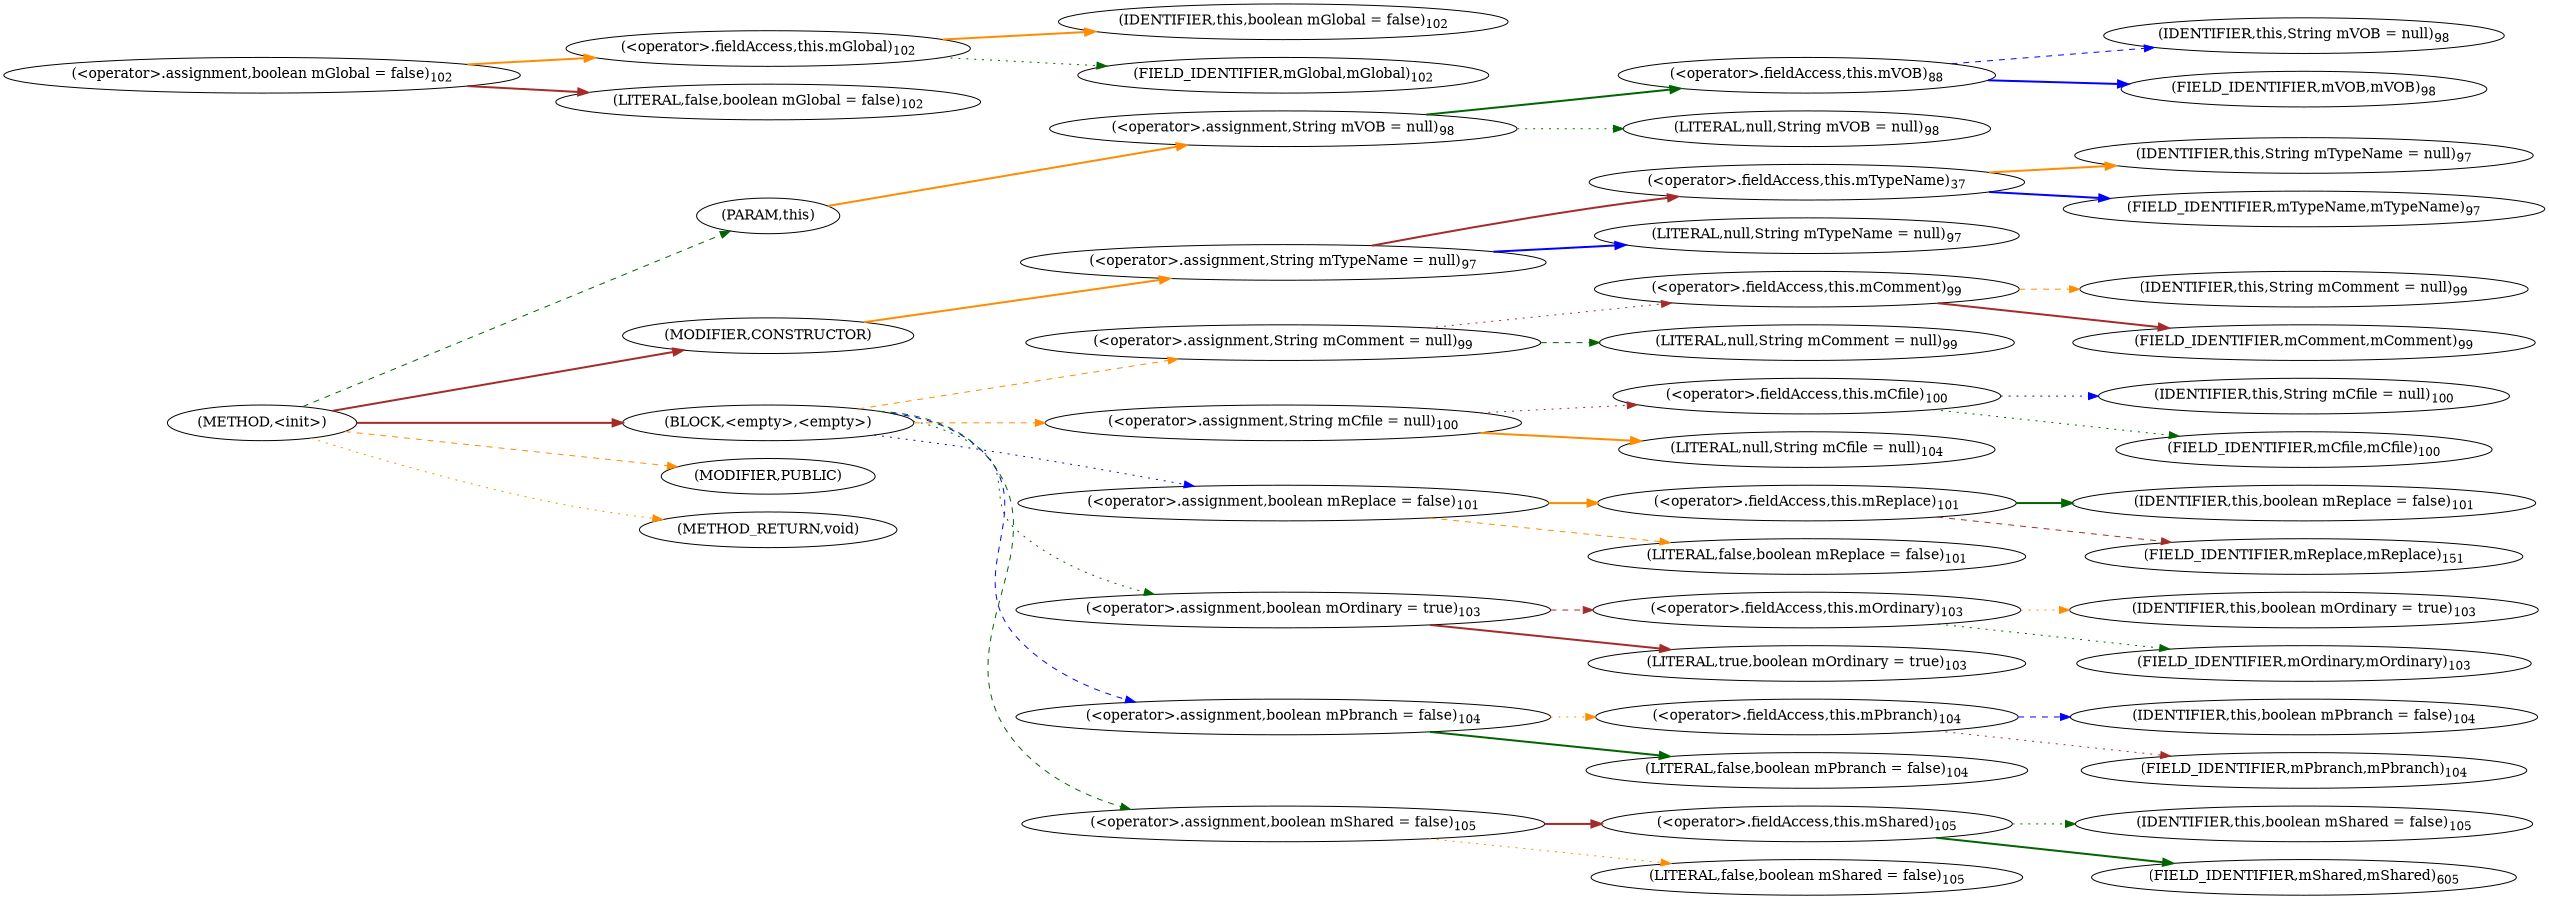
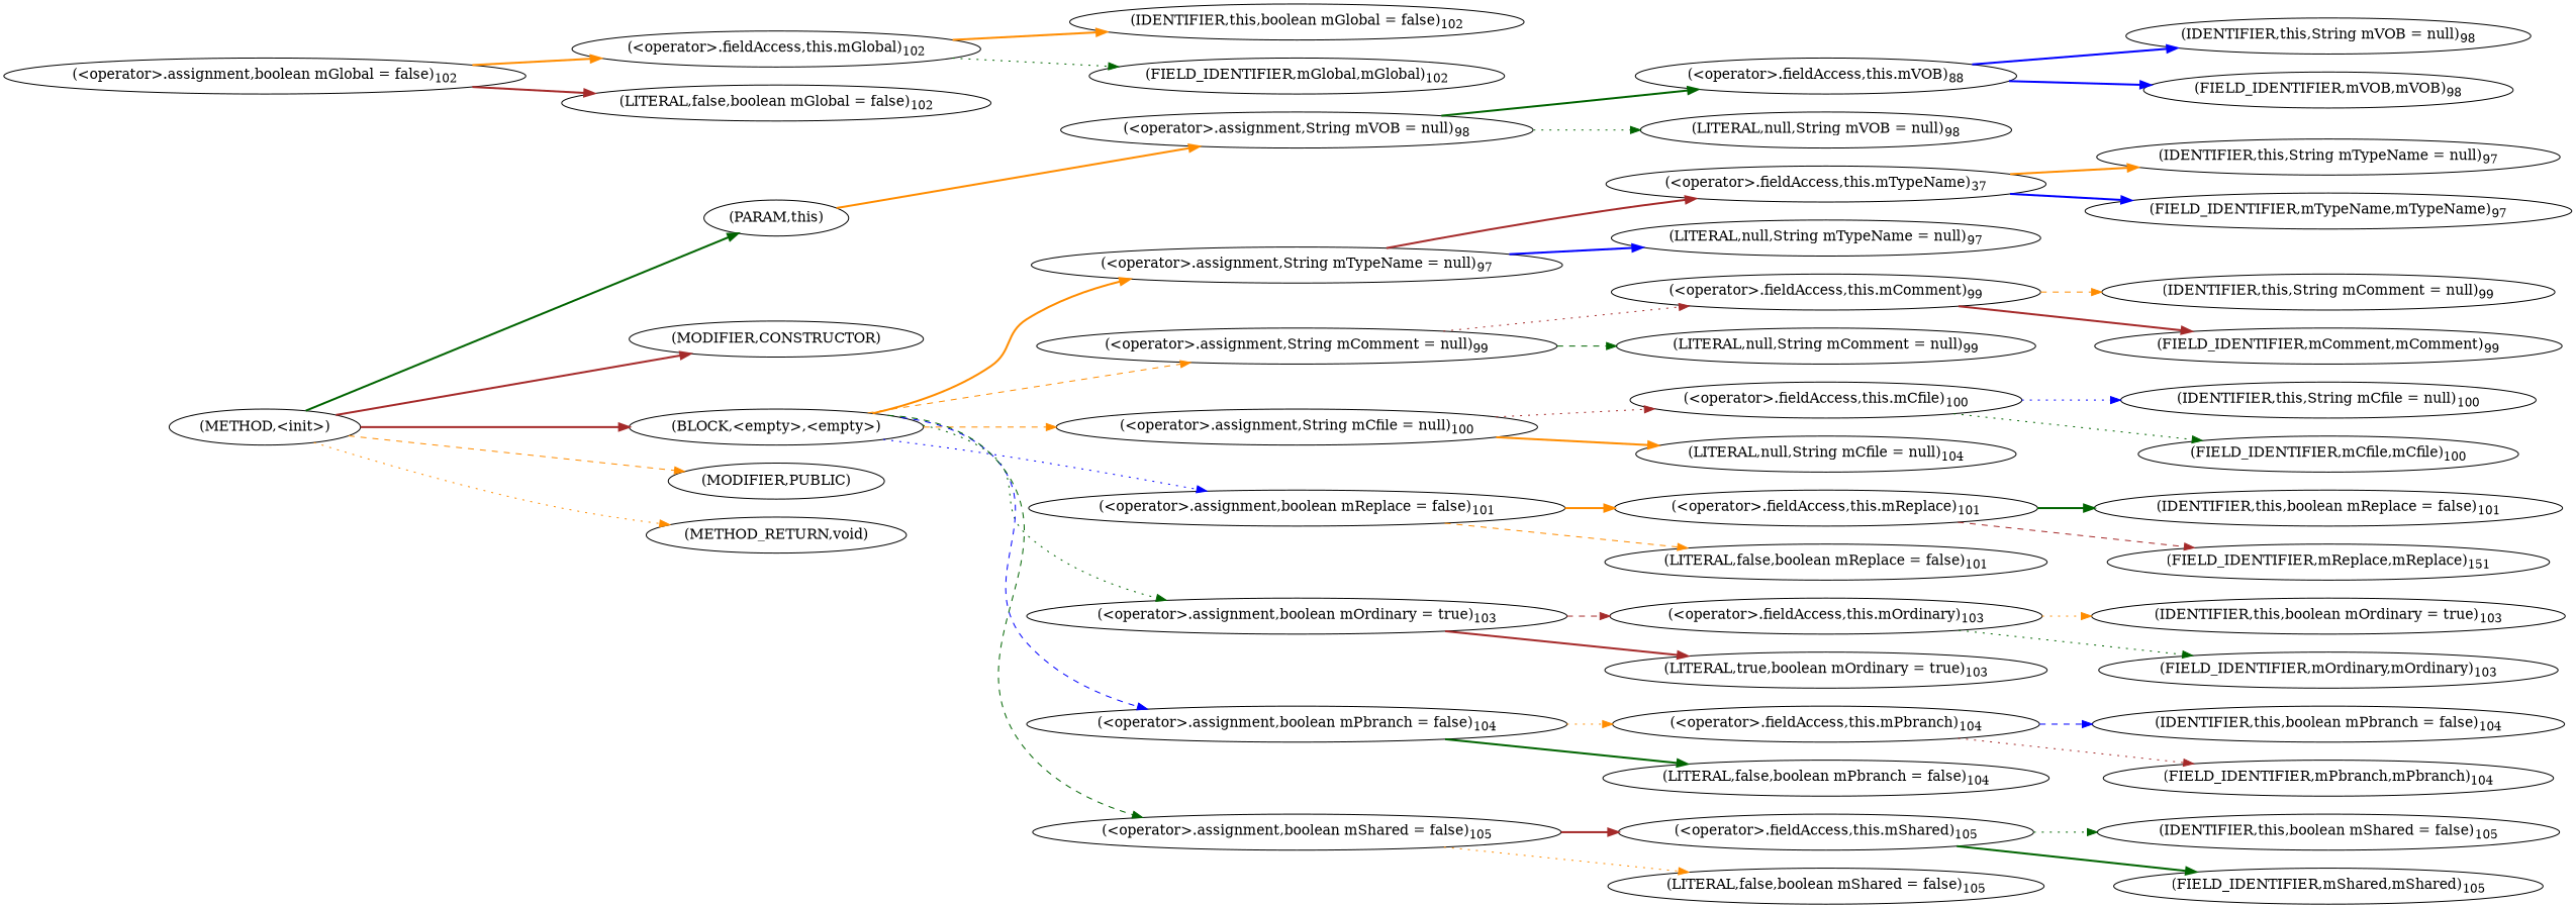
  digraph {
    rankdir=LR
    edge [color=darkorange style=bold]
    n1 [label=<(METHOD,&lt;init&gt;)>]
    n2 [label=<(PARAM,this)>]
    n3 [label=<(BLOCK,&lt;empty&gt;,&lt;empty&gt;)>]
    n4 [label=<(MODIFIER,CONSTRUCTOR)>]
    n5 [label=<(MODIFIER,PUBLIC)>]
    n6 [label=<(METHOD_RETURN,void)>]
    n7 [label=<(&lt;operator&gt;.assignment,String mVOB = null)<SUB>98</SUB>>]
    n8 [label=<(&lt;operator&gt;.assignment,String mTypeName = null)<SUB>97</SUB>>]
    n9 [label=<(&lt;operator&gt;.assignment,String mComment = null)<SUB>99</SUB>>]
    n10 [label=<(&lt;operator&gt;.assignment,String mCfile = null)<SUB>100</SUB>>]
    n11 [label=<(&lt;operator&gt;.assignment,boolean mReplace = false)<SUB>101</SUB>>]
    n12 [label=<(&lt;operator&gt;.assignment,boolean mOrdinary = true)<SUB>103</SUB>>]
    n13 [label=<(&lt;operator&gt;.assignment,boolean mPbranch = false)<SUB>104</SUB>>]
    n14 [label=<(&lt;operator&gt;.assignment,boolean mShared = false)<SUB>105</SUB>>]
    n15 [label=<(&lt;operator&gt;.fieldAccess,this.mTypeName)<SUB>37</SUB>>]
    n16 [label=<(LITERAL,null,String mTypeName = null)<SUB>97</SUB>>]
    n17 [label=<(&lt;operator&gt;.fieldAccess,this.mVOB)<SUB>88</SUB>>]
    n18 [label=<(LITERAL,null,String mVOB = null)<SUB>98</SUB>>]
    n19 [label=<(&lt;operator&gt;.fieldAccess,this.mComment)<SUB>99</SUB>>]
    n20 [label=<(LITERAL,null,String mComment = null)<SUB>99</SUB>>]
    n21 [label=<(&lt;operator&gt;.fieldAccess,this.mCfile)<SUB>100</SUB>>]
    n22 [label=<(LITERAL,null,String mCfile = null)<SUB>104</SUB>>]
    n23 [label=<(&lt;operator&gt;.fieldAccess,this.mReplace)<SUB>101</SUB>>]
    n24 [label=<(LITERAL,false,boolean mReplace = false)<SUB>101</SUB>>]
    n25 [label=<(&lt;operator&gt;.assignment,boolean mGlobal = false)<SUB>102</SUB>>]
    n26 [label=<(&lt;operator&gt;.fieldAccess,this.mGlobal)<SUB>102</SUB>>]
    n27 [label=<(LITERAL,false,boolean mGlobal = false)<SUB>102</SUB>>]
    n28 [label=<(&lt;operator&gt;.fieldAccess,this.mOrdinary)<SUB>103</SUB>>]
    n29 [label=<(LITERAL,true,boolean mOrdinary = true)<SUB>103</SUB>>]
    n30 [label=<(&lt;operator&gt;.fieldAccess,this.mPbranch)<SUB>104</SUB>>]
    n31 [label=<(LITERAL,false,boolean mPbranch = false)<SUB>104</SUB>>]
    n32 [label=<(&lt;operator&gt;.fieldAccess,this.mShared)<SUB>105</SUB>>]
    n33 [label=<(LITERAL,false,boolean mShared = false)<SUB>105</SUB>>]
    n34 [label=<(IDENTIFIER,this,String mTypeName = null)<SUB>97</SUB>>]
    n35 [label=<(FIELD_IDENTIFIER,mTypeName,mTypeName)<SUB>97</SUB>>]
    n36 [label=<(IDENTIFIER,this,String mVOB = null)<SUB>98</SUB>>]
    n37 [label=<(FIELD_IDENTIFIER,mVOB,mVOB)<SUB>98</SUB>>]
    n38 [label=<(IDENTIFIER,this,String mComment = null)<SUB>99</SUB>>]
    n39 [label=<(FIELD_IDENTIFIER,mComment,mComment)<SUB>99</SUB>>]
    n40 [label=<(IDENTIFIER,this,String mCfile = null)<SUB>100</SUB>>]
    n41 [label=<(FIELD_IDENTIFIER,mCfile,mCfile)<SUB>100</SUB>>]
    n42 [label=<(IDENTIFIER,this,boolean mReplace = false)<SUB>101</SUB>>]
    n43 [label=<(FIELD_IDENTIFIER,mReplace,mReplace)<SUB>151</SUB>>]
    n44 [label=<(IDENTIFIER,this,boolean mGlobal = false)<SUB>102</SUB>>]
    n45 [label=<(FIELD_IDENTIFIER,mGlobal,mGlobal)<SUB>102</SUB>>]
    n46 [label=<(IDENTIFIER,this,boolean mOrdinary = true)<SUB>103</SUB>>]
    n47 [label=<(FIELD_IDENTIFIER,mOrdinary,mOrdinary)<SUB>103</SUB>>]
    n48 [label=<(IDENTIFIER,this,boolean mPbranch = false)<SUB>104</SUB>>]
    n49 [label=<(FIELD_IDENTIFIER,mPbranch,mPbranch)<SUB>104</SUB>>]
    n50 [label=<(IDENTIFIER,this,boolean mShared = false)<SUB>105</SUB>>]
-   n51 [label=<(FIELD_IDENTIFIER,mShared,mShared)<SUB>605</SUB>>]
-   n1 -> n2 [color=darkgreen style=dashed]
+   n51 [label=<(FIELD_IDENTIFIER,mShared,mShared)<SUB>105</SUB>>]
+   n1 -> n2 [color=darkgreen]
    n1 -> n3 [color=brown]
    n1 -> n4 [color=brown]
    n1 -> n5 [style=dashed]
    n1 -> n6 [style=dotted]
    n2 -> n7
-   n4 -> n8
+   n3 -> n8
    n3 -> n9 [style=dashed]
    n3 -> n10 [style=dashed]
    n3 -> n11 [color=blue style=dotted]
    n3 -> n12 [color=darkgreen style=dotted]
    n3 -> n13 [color=blue style=dashed]
    n3 -> n14 [color=darkgreen style=dashed]
    n7 -> n17 [color=darkgreen]
    n7 -> n18 [color=darkgreen style=dotted]
    n8 -> n15 [color=brown]
    n8 -> n16 [color=blue]
    n9 -> n19 [color=brown style=dotted]
    n9 -> n20 [color=darkgreen style=dashed]
    n10 -> n21 [color=brown style=dotted]
    n10 -> n22
    n11 -> n23
    n11 -> n24 [style=dashed]
    n12 -> n28 [color=brown style=dashed]
    n12 -> n29 [color=brown]
    n13 -> n30 [style=dotted]
    n13 -> n31 [color=darkgreen]
    n14 -> n32 [color=brown]
    n14 -> n33 [style=dotted]
    n15 -> n34
    n15 -> n35 [color=blue]
-   n17 -> n36 [color=blue style=dashed]
+   n17 -> n36 [color=blue]
    n17 -> n37 [color=blue]
    n19 -> n38 [style=dashed]
    n19 -> n39 [color=brown]
    n21 -> n40 [color=blue style=dotted]
    n21 -> n41 [color=darkgreen style=dotted]
    n23 -> n42 [color=darkgreen]
    n23 -> n43 [color=brown style=dashed]
    n25 -> n26
    n25 -> n27 [color=brown]
    n26 -> n44
    n26 -> n45 [color=darkgreen style=dotted]
    n28 -> n46 [style=dotted]
    n28 -> n47 [color=darkgreen style=dotted]
    n30 -> n48 [color=blue style=dashed]
    n30 -> n49 [color=brown style=dotted]
    n32 -> n50 [color=darkgreen style=dotted]
    n32 -> n51 [color=darkgreen]
  }
